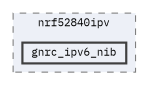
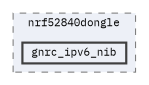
  digraph {
    compound=true
    fontname="IBM Plex Mono"
    n1 [color=grey25 fillcolor="#edf0f7" fontname="IBM Plex Mono" fontsize=10 height=0.2 label=gnrc_ipv6_nib shape=box style="filled,bold" width=0.4]
    subgraph cluster_1 {
      bgcolor="#edf0f7"
      fontsize=10
-     label=nrf52840ipv
+     label=nrf52840dongle
      pencolor=grey50
      style="filled,dashed"
      n1
    }
  }
